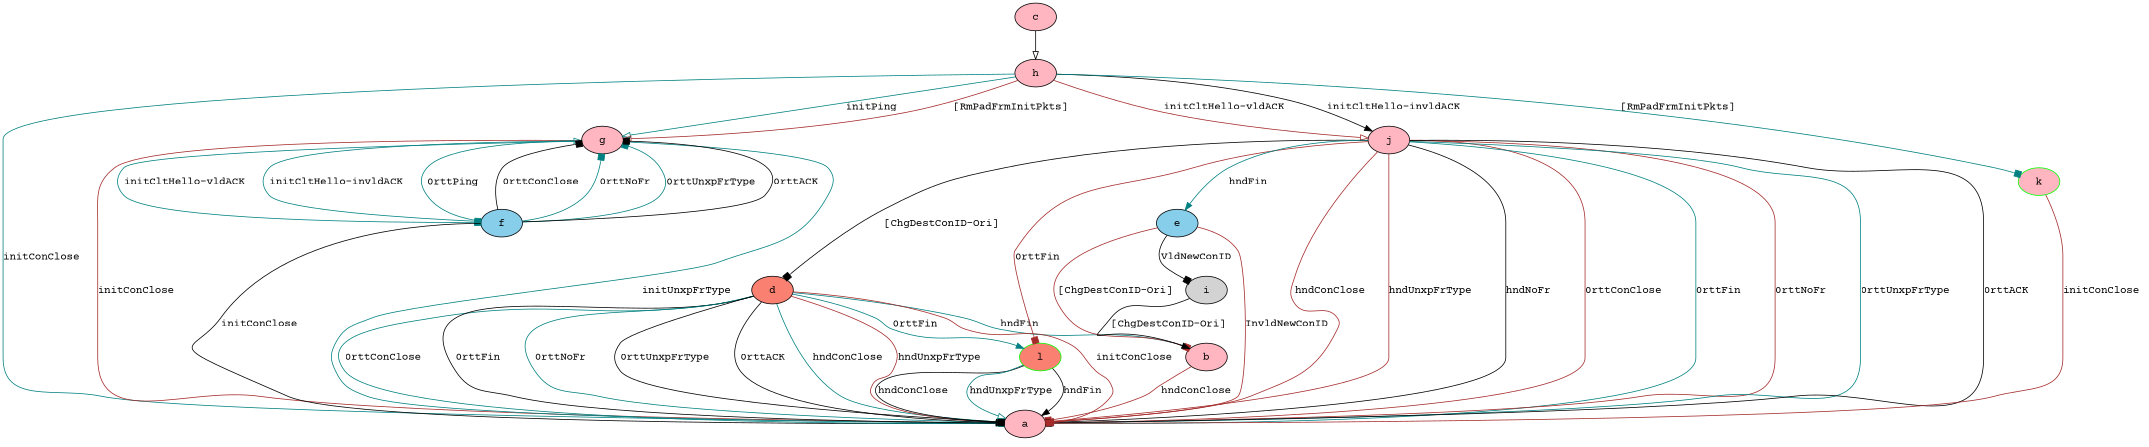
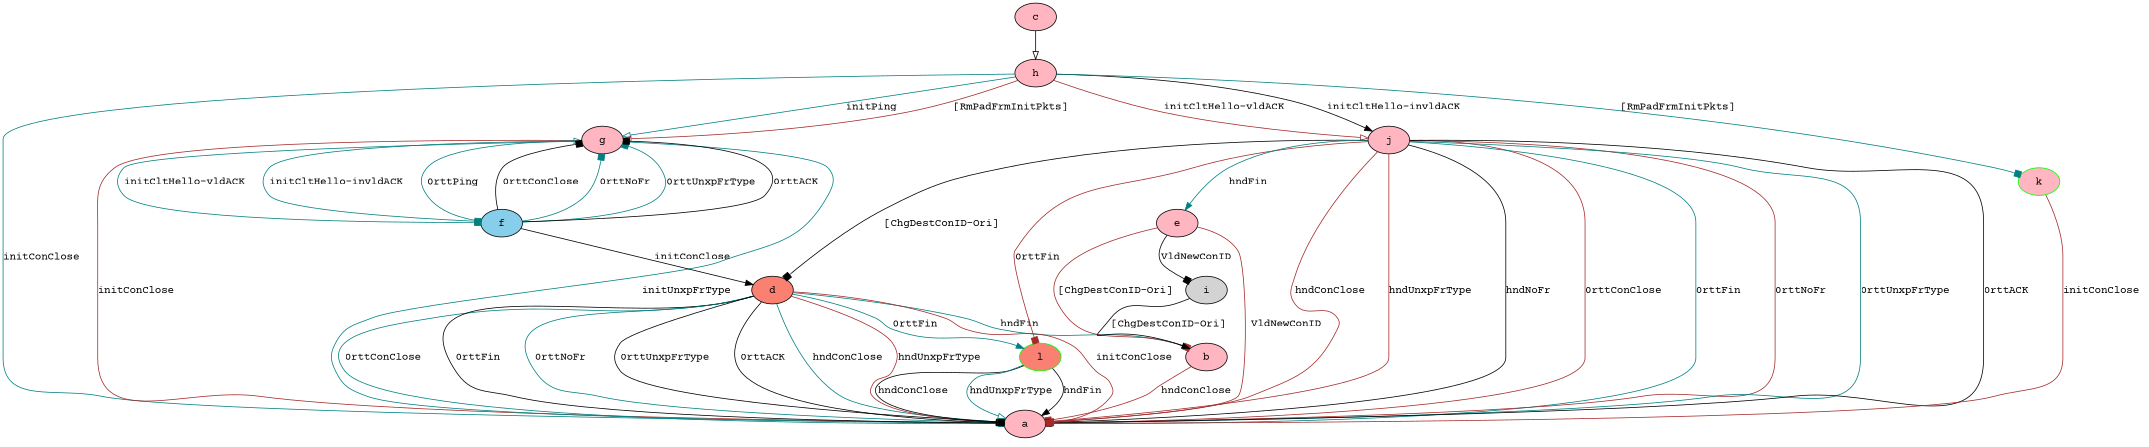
  digraph {
    fontname="Courier Prime"
    node [fillcolor=lightpink fontname="Courier Prime" style=filled]
    edge [arrowhead=box color=teal fontname="Courier Prime"]
    b
    a
    c
    h
    g
    j
    k [color=green]
    f [fillcolor=skyblue]
    d [fillcolor=salmon]
    l [color=green fillcolor=salmon]
-   e [fillcolor=skyblue]
+   e
    i [fillcolor=lightgrey]
    b -> a [color=brown label="hndConClose "]
    c -> h [arrowhead=onormal color=black]
    h -> a [arrowhead=onormal label="initConClose "]
    h -> g [arrowhead=onormal label="initPing "]
    h -> g [arrowhead=onormal color=brown label="[RmPadFrmInitPkts] "]
    h -> j [arrowhead=onormal color=brown label="initCltHello-vldACK "]
    h -> j [arrowhead=normal color=black label="initCltHello-invldACK "]
    h -> k [label="[RmPadFrmInitPkts] "]
    g -> a [arrowhead=onormal color=brown label="initConClose "]
    g -> a [arrowhead=onormal label="initUnxpFrType "]
    g -> f [label="initCltHello-vldACK "]
    g -> f [label="initCltHello-invldACK "]
    j -> a [arrowhead=onormal color=brown label="hndConClose "]
    j -> a [arrowhead=onormal color=brown label="hndUnxpFrType "]
    j -> a [arrowhead=normal color=black label="hndNoFr "]
    j -> a [color=brown label="0rttConClose "]
    j -> a [label="0rttFin "]
    j -> a [color=brown label="0rttNoFr "]
    j -> a [arrowhead=normal label="0rttUnxpFrType "]
    j -> a [color=black label="0rttACK "]
    j -> d [color=black label="[ChgDestConID-Ori] "]
    j -> l [color=brown label="0rttFin "]
    j -> e [arrowhead=normal label="hndFin "]
    k -> a [arrowhead=normal color=brown label="initConClose "]
-   f -> a [arrowhead=normal color=black label="initConClose "]
+   f -> d [arrowhead=normal color=black label="initConClose "]
    f -> g [arrowhead=onormal label="0rttPing "]
    f -> g [color=black label="0rttConClose "]
    f -> g [label="0rttNoFr "]
    f -> g [label="0rttUnxpFrType "]
    f -> g [color=black label="0rttACK "]
    d -> b [arrowhead=onormal label="hndFin "]
    d -> a [arrowhead=onormal label="hndConClose "]
    d -> a [color=brown label="hndUnxpFrType "]
    d -> a [color=brown label="initConClose "]
    d -> a [label="0rttConClose "]
    d -> a [arrowhead=normal color=black label="0rttFin "]
    d -> a [label="0rttNoFr "]
    d -> a [color=black label="0rttUnxpFrType "]
    d -> a [color=black label="0rttACK "]
    d -> l [arrowhead=normal label="0rttFin "]
    l -> a [arrowhead=normal color=black label="hndFin "]
    l -> a [arrowhead=onormal color=black label="hndConClose "]
    l -> a [arrowhead=onormal label="hndUnxpFrType "]
    e -> b [color=brown label="[ChgDestConID-Ori] "]
-   e -> a [arrowhead=normal color=brown label="InvldNewConID "]
+   e -> a [arrowhead=normal color=brown label="VldNewConID "]
    e -> i [color=black label="VldNewConID "]
    i -> b [arrowhead=normal color=black label="[ChgDestConID-Ori] "]
  }
